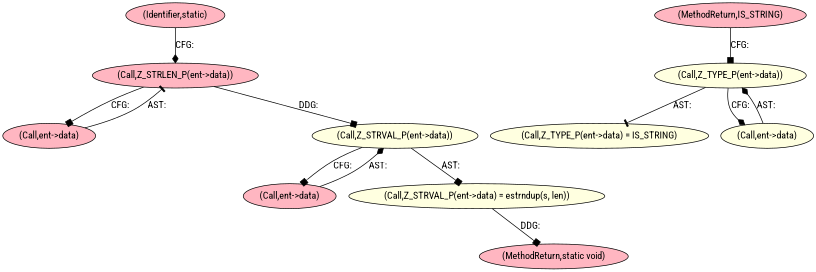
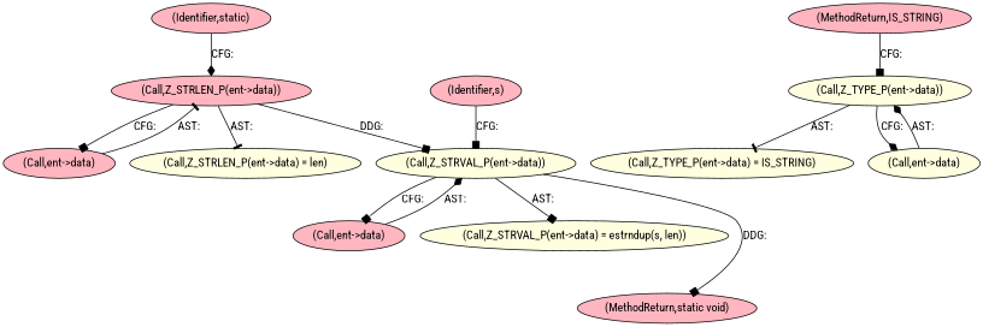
  digraph {
    fontname="Roboto Condensed"
    node [fillcolor=lightpink fontname="Roboto Condensed" style=filled]
    edge [arrowhead=box fontname="Roboto Condensed"]
    n1 [fillcolor=lightyellow label="(Call,Z_STRVAL_P(ent->data))"]
    n2 [label="(Call,ent->data)"]
    n3 [fillcolor=lightyellow label="(Call,Z_STRVAL_P(ent->data) = estrndup(s, len))"]
    n4 [label="(MethodReturn,static void)"]
    n5 [label="(Call,Z_STRLEN_P(ent->data))"]
    n6 [label="(Call,ent->data)"]
+   n7 [fillcolor=lightyellow label="(Call,Z_STRLEN_P(ent->data) = len)"]
    n8 [fillcolor=lightyellow label="(Call,Z_TYPE_P(ent->data))"]
    n9 [fillcolor=lightyellow label="(Call,Z_TYPE_P(ent->data) = IS_STRING)"]
    n10 [fillcolor=lightyellow label="(Call,ent->data)"]
    n11 [label="(MethodReturn,IS_STRING)"]
+   n12 [label="(Identifier,s)"]
    n13 [label="(Identifier,static)"]
    n1 -> n2 [label="CFG: "]
    n1 -> n3 [label="AST: "]
-   n3 -> n4 [label="DDG: "]
+   n1 -> n4 [label="DDG: "]
    n2 -> n1 [arrowhead=diamond label="AST: "]
    n5 -> n1 [label="DDG: "]
    n5 -> n6 [label="CFG: "]
+   n5 -> n7 [arrowhead=tee label="AST: "]
    n6 -> n5 [arrowhead=tee label="AST: "]
    n8 -> n9 [arrowhead=tee label="AST: "]
    n8 -> n10 [arrowhead=diamond label="CFG: "]
    n10 -> n8 [arrowhead=diamond label="AST: "]
    n11 -> n8 [label="CFG: "]
+   n12 -> n1 [label="CFG: "]
    n13 -> n5 [arrowhead=diamond label="CFG: "]
  }
